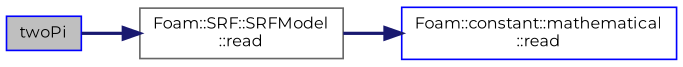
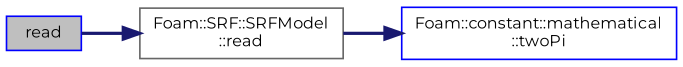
  digraph {
    fontname=Montserrat
    rankdir=LR
    node [color=blue fontname=Montserrat fontsize=10 shape=record]
    edge [color=midnightblue fontname=Montserrat fontsize=10 labelfontname=Helvetica labelfontsize=10 style=bold]
-   n1 [fillcolor=grey75 fontcolor=black height=0.2 label=twoPi style=filled width=0.4]
+   n1 [fillcolor=grey75 fontcolor=black height=0.2 label=read style=filled width=0.4]
    n2 [color=gray40 height=0.2 label="Foam::SRF::SRFModel\l::read" width=0.4]
-   n3 [height=0.2 label="Foam::constant::mathematical\l::read" width=0.4]
+   n3 [height=0.2 label="Foam::constant::mathematical\l::twoPi" width=0.4]
    n1 -> n2
    n2 -> n3
  }
